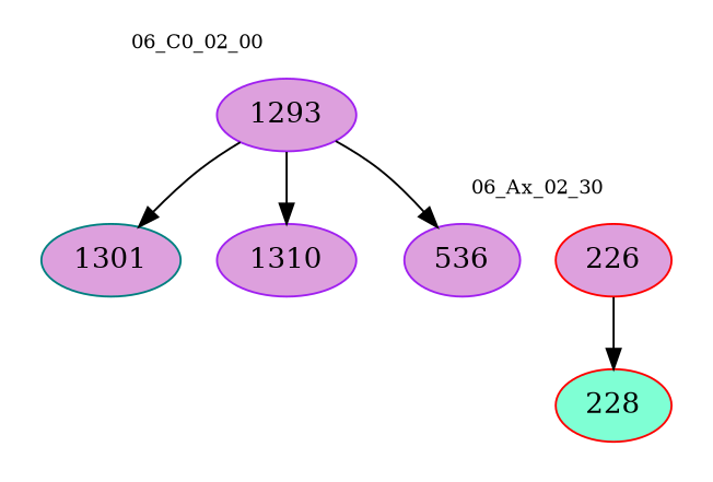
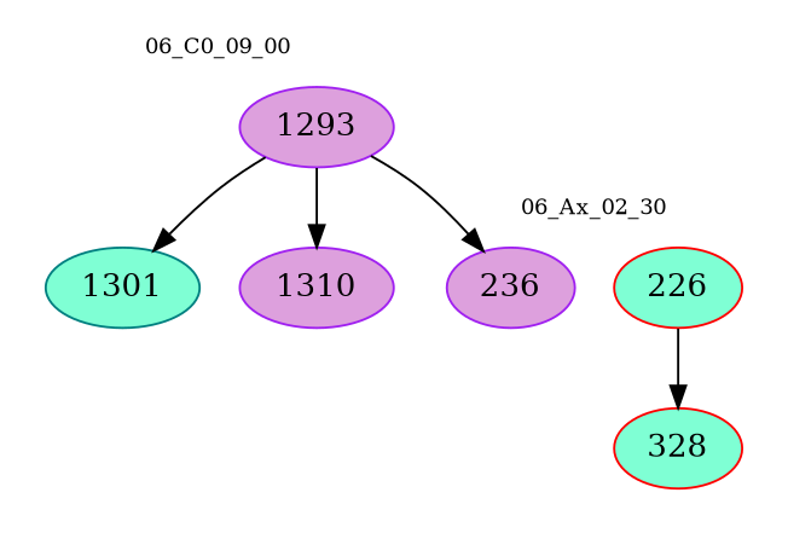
  digraph {
    node [color=purple fillcolor=plum style=filled]
    edge [color=black style=solid]
-   n1 [color=red label=226]
-   n2 [color=red fillcolor=aquamarine label=228]
-   n3 [label=536]
+   n1 [color=red fillcolor=aquamarine label=226]
+   n2 [color=red fillcolor=aquamarine label=328]
+   n3 [label=236]
    n4 [label=1293]
-   n5 [color=teal label=1301]
+   n5 [color=teal fillcolor=aquamarine label=1301]
    n6 [label=1310]
    subgraph cluster_1 {
      color=white
      fontsize=10
      label="06_Ax_02_30"
      n1
      n2
      n3
    }
    subgraph cluster_2 {
      color=white
      fontsize=10
-     label="06_C0_02_00"
+     label="06_C0_09_00"
      n4
      n5
      n6
    }
    n1 -> n2
    n4 -> n3
    n4 -> n5
    n4 -> n6
  }
